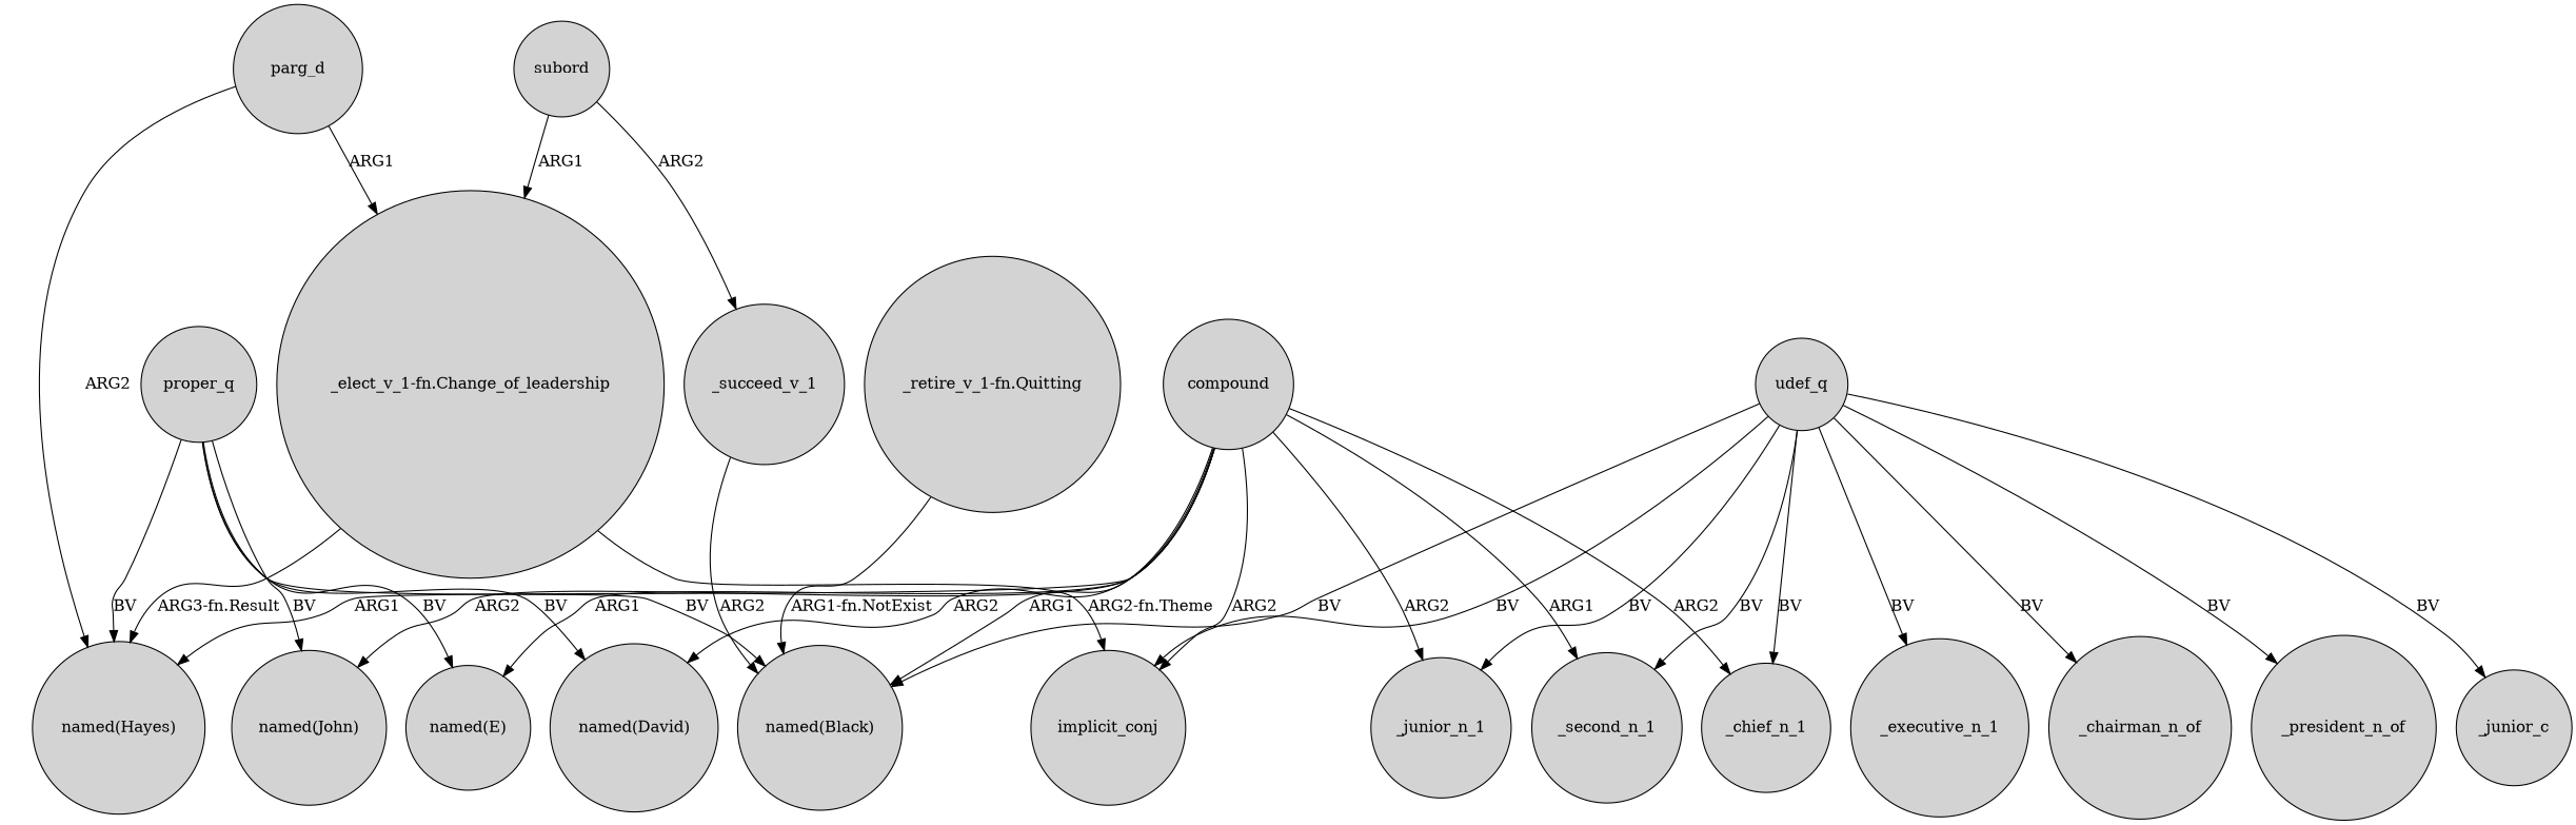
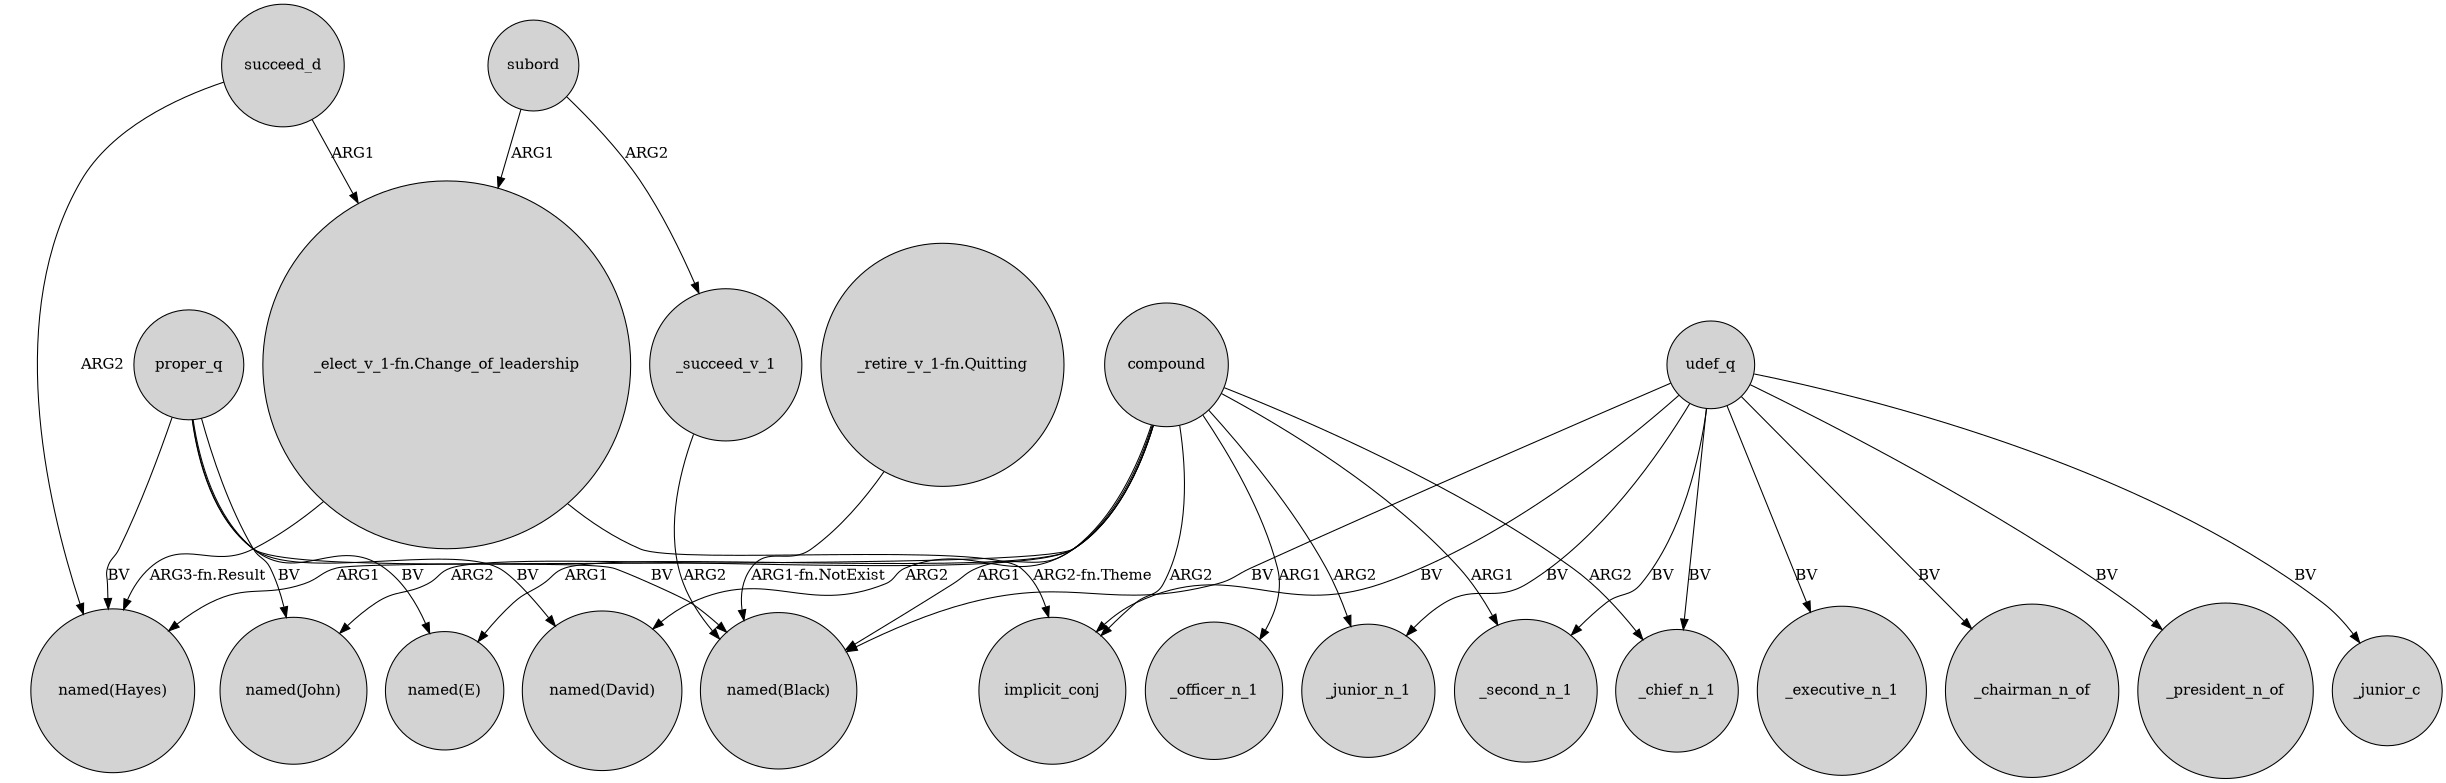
  digraph {
    node [shape=circle style=filled]
    compound
    "named(John)"
    "named(Hayes)"
    "named(E)"
    "named(Black)"
    _chief_n_1
    _junior_n_1
+   _officer_n_1
    _second_n_1
    "named(David)"
    implicit_conj
    udef_q
    _executive_n_1
    _chairman_n_of
    _president_n_of
    n16 [label=_junior_c]
    "_elect_v_1-fn.Change_of_leadership"
    subord
    _succeed_v_1
-   parg_d
+   parg_d [label=succeed_d]
    proper_q
    "_retire_v_1-fn.Quitting"
    compound -> "named(John)" [label=ARG2]
    compound -> "named(Hayes)" [label=ARG1]
    compound -> "named(E)" [label=ARG1]
    compound -> "named(Black)" [label=ARG1]
    compound -> _chief_n_1 [label=ARG2]
    compound -> _junior_n_1 [label=ARG2]
+   compound -> _officer_n_1 [label=ARG1]
    compound -> _second_n_1 [label=ARG1]
    compound -> "named(David)" [label=ARG2]
    compound -> implicit_conj [label=ARG2]
    udef_q -> "named(Black)" [label=BV]
    udef_q -> _chief_n_1 [label=BV]
    udef_q -> _junior_n_1 [label=BV]
    udef_q -> _second_n_1 [label=BV]
    udef_q -> implicit_conj [label=BV]
    udef_q -> _executive_n_1 [label=BV]
    udef_q -> _chairman_n_of [label=BV]
    udef_q -> _president_n_of [label=BV]
    udef_q -> n16 [label=BV]
    "_elect_v_1-fn.Change_of_leadership" -> "named(Hayes)" [label="ARG3-fn.Result"]
    "_elect_v_1-fn.Change_of_leadership" -> implicit_conj [label="ARG2-fn.Theme"]
    subord -> "_elect_v_1-fn.Change_of_leadership" [label=ARG1]
    subord -> _succeed_v_1 [label=ARG2]
    _succeed_v_1 -> "named(Black)" [label=ARG2]
    parg_d -> "named(Hayes)" [label=ARG2]
    parg_d -> "_elect_v_1-fn.Change_of_leadership" [label=ARG1]
    proper_q -> "named(John)" [label=BV]
    proper_q -> "named(Hayes)" [label=BV]
    proper_q -> "named(E)" [label=BV]
    proper_q -> "named(Black)" [label=BV]
    proper_q -> "named(David)" [label=BV]
    "_retire_v_1-fn.Quitting" -> "named(Black)" [label="ARG1-fn.NotExist"]
  }
